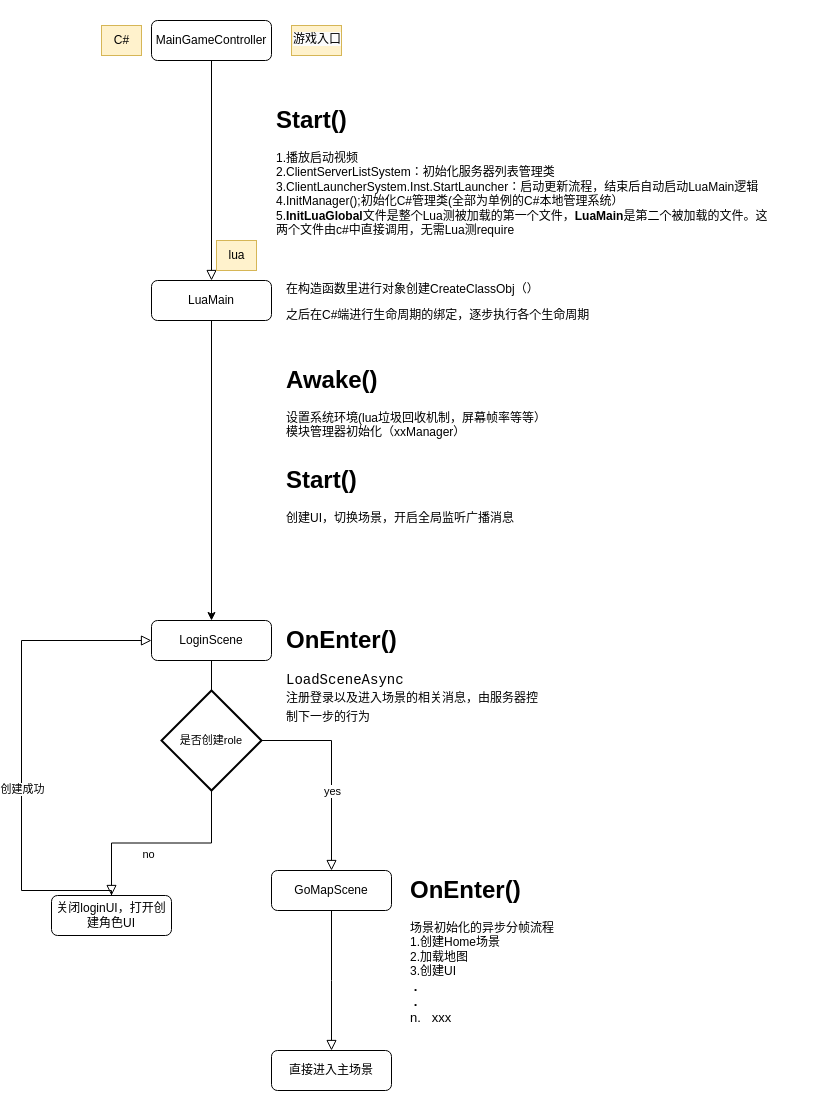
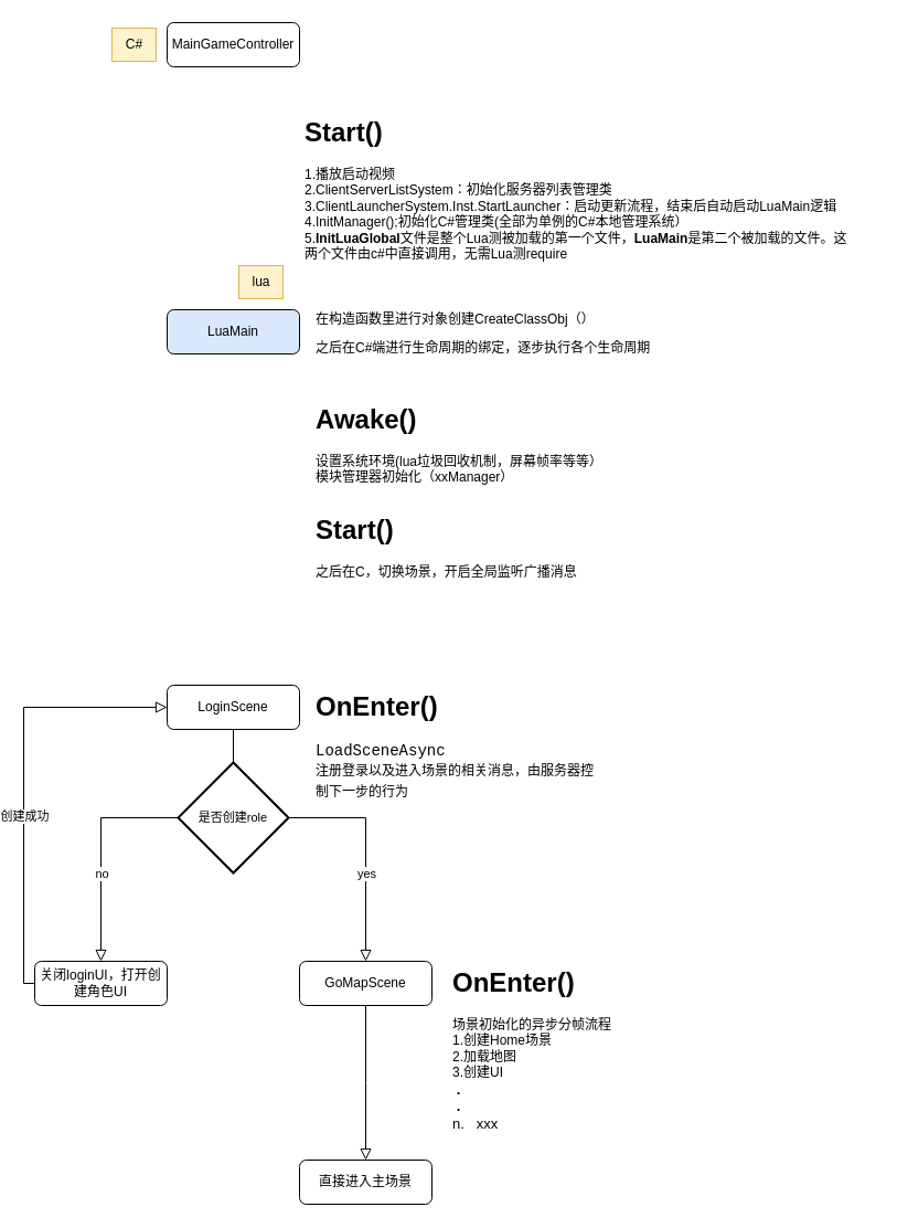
  <mxCell id="0" />
  <mxCell id="1" parent="0" />
- <mxCell id="2" value="" style="rounded=0;html=1;jettySize=auto;orthogonalLoop=1;fontSize=11;endArrow=block;endFill=0;endSize=8;strokeWidth=1;shadow=0;labelBackgroundColor=none;edgeStyle=orthogonalEdgeStyle;entryX=0.5;entryY=0;entryDx=0;entryDy=0;" parent="1" source="3" target="14" edge="1"><mxGeometry relative="1" as="geometry"><mxPoint x="210" y="260" as="targetPoint" /></mxGeometry></mxCell>
  <mxCell id="3" value="MainGameController" style="rounded=1;whiteSpace=wrap;html=1;fontSize=12;glass=0;strokeWidth=1;shadow=0;" parent="1" vertex="1"><mxGeometry x="150" y="20" width="120" height="40" as="geometry" /></mxCell>
  <mxCell id="4" style="edgeStyle=orthogonalEdgeStyle;shape=connector;rounded=0;orthogonalLoop=1;jettySize=auto;html=1;entryX=0;entryY=0.5;entryDx=0;entryDy=0;shadow=0;labelBackgroundColor=none;strokeColor=default;strokeWidth=1;fontFamily=Helvetica;fontSize=11;fontColor=default;endArrow=block;endFill=0;endSize=8;" edge="1" parent="1" source="6" target="7"><mxGeometry relative="1" as="geometry"><Array as="points"><mxPoint x="20" y="890" /><mxPoint x="20" y="640" /></Array></mxGeometry></mxCell>
  <mxCell id="5" value="创建成功" style="edgeLabel;html=1;align=center;verticalAlign=middle;resizable=0;points=[];fontSize=11;fontFamily=Helvetica;fontColor=default;" vertex="1" connectable="0" parent="4"><mxGeometry x="-0.171" relative="1" as="geometry"><mxPoint as="offset" /></mxGeometry></mxCell>
- <mxCell id="6" value="关闭loginUI，打开创建角色UI" style="rounded=1;whiteSpace=wrap;html=1;fontSize=12;glass=0;strokeWidth=1;shadow=0;" parent="1" vertex="1"><mxGeometry x="50" y="895" width="120" height="40" as="geometry" /></mxCell>
+ <mxCell id="6" value="关闭loginUI，打开创建角色UI" style="rounded=1;whiteSpace=wrap;html=1;fontSize=12;glass=0;strokeWidth=1;shadow=0;" parent="1" vertex="1"><mxGeometry x="30" y="870" width="120" height="40" as="geometry" /></mxCell>
  <mxCell id="7" value="LoginScene" style="rounded=1;whiteSpace=wrap;html=1;fontSize=12;glass=0;strokeWidth=1;shadow=0;" parent="1" vertex="1"><mxGeometry x="150" y="620" width="120" height="40" as="geometry" /></mxCell>
  <mxCell id="8" value="&lt;h1&gt;Start()&lt;/h1&gt;&lt;div&gt;1.播放启动视频&lt;/div&gt;&lt;div&gt;2.ClientServerListSystem：初始化服务器列表管理类&lt;/div&gt;&lt;div&gt;3.ClientLauncherSystem.Inst.StartLauncher：启动更新流程，结束后自动启动LuaMain逻辑&amp;nbsp;&lt;/div&gt;&lt;div&gt;4.InitManager();初始化C#管理类(全部为单例的C#本地管理系统）&lt;/div&gt;&lt;div&gt;5.&lt;b&gt;InitLuaGlobal&lt;/b&gt;文件是整个Lua测被加载的第一个文件，&lt;b&gt;LuaMain&lt;/b&gt;是第二个被加载的文件。这两个文件由c#中直接调用，无需Lua测require&lt;/div&gt;" style="text;html=1;strokeColor=none;fillColor=none;spacing=5;spacingTop=-20;whiteSpace=wrap;overflow=hidden;rounded=0;" parent="1" vertex="1"><mxGeometry x="270" y="100" width="510" height="140" as="geometry" /></mxCell>
- <mxCell id="9" value="&lt;span style=&quot;color: rgb(0, 0, 0); font-family: Helvetica; font-size: 12px; font-style: normal; font-variant-ligatures: normal; font-variant-caps: normal; font-weight: 400; letter-spacing: normal; orphans: 2; text-align: center; text-indent: 0px; text-transform: none; widows: 2; word-spacing: 0px; -webkit-text-stroke-width: 0px; background-color: rgb(251, 251, 251); text-decoration-thickness: initial; text-decoration-style: initial; text-decoration-color: initial; float: none; display: inline !important;&quot;&gt;游戏入口&lt;/span&gt;" style="text;whiteSpace=wrap;html=1;fillColor=#FFF2CC;strokeColor=#d6b656;" parent="1" vertex="1"><mxGeometry x="290" y="25" width="50" height="30" as="geometry" /></mxCell>
  <mxCell id="10" value="C#" style="text;html=1;align=center;verticalAlign=middle;resizable=0;points=[];autosize=1;strokeColor=#d6b656;fillColor=#fff2cc;" parent="1" vertex="1"><mxGeometry x="100" y="25" width="40" height="30" as="geometry" /></mxCell>
  <mxCell id="11" value="lua" style="text;html=1;align=center;verticalAlign=middle;resizable=0;points=[];autosize=1;strokeColor=#d6b656;fillColor=#fff2cc;" parent="1" vertex="1"><mxGeometry x="215" y="240" width="40" height="30" as="geometry" /></mxCell>
  <mxCell id="12" value="&lt;p&gt;在构造函数里进行对象创建CreateClassObj（）&lt;/p&gt;&lt;p&gt;之后在C#端进行生命周期的绑定，逐步执行各个生命周期&lt;/p&gt;" style="text;html=1;strokeColor=none;fillColor=none;spacing=5;spacingTop=-20;whiteSpace=wrap;overflow=hidden;rounded=0;" vertex="1" parent="1"><mxGeometry x="280" y="280" width="510" height="110" as="geometry" /></mxCell>
- <mxCell id="13" style="edgeStyle=orthogonalEdgeStyle;rounded=0;orthogonalLoop=1;jettySize=auto;html=1;entryX=0.5;entryY=0;entryDx=0;entryDy=0;" edge="1" parent="1" source="14" target="7"><mxGeometry relative="1" as="geometry"><mxPoint x="210" y="600" as="targetPoint" /></mxGeometry></mxCell>
- <mxCell id="14" value="LuaMain" style="rounded=1;whiteSpace=wrap;html=1;fontSize=12;glass=0;strokeWidth=1;shadow=0;" vertex="1" parent="1"><mxGeometry x="150" y="280" width="120" height="40" as="geometry" /></mxCell>
+ <mxCell id="14" value="LuaMain" style="rounded=1;whiteSpace=wrap;html=1;fontSize=12;glass=0;strokeWidth=1;shadow=0;fillColor=#dae8fc;" vertex="1" parent="1"><mxGeometry x="150" y="280" width="120" height="40" as="geometry" /></mxCell>
  <mxCell id="15" value="&lt;h1&gt;Awake()&lt;/h1&gt;&lt;div&gt;设置系统环境(lua垃圾回收机制，屏幕帧率等等）&lt;/div&gt;&lt;div&gt;模块管理器初始化（xxManager）&lt;br&gt;&lt;/div&gt;" style="text;html=1;strokeColor=none;fillColor=none;spacing=5;spacingTop=-20;whiteSpace=wrap;overflow=hidden;rounded=0;" vertex="1" parent="1"><mxGeometry x="280" y="360" width="320" height="100" as="geometry" /></mxCell>
- <mxCell id="16" value="&lt;h1&gt;Start()&lt;/h1&gt;&lt;div&gt;创建UI，切换场景，开启全局监听广播消息&lt;/div&gt;" style="text;html=1;strokeColor=none;fillColor=none;spacing=5;spacingTop=-20;whiteSpace=wrap;overflow=hidden;rounded=0;" vertex="1" parent="1"><mxGeometry x="280" y="460" width="320" height="100" as="geometry" /></mxCell>
+ <mxCell id="16" value="&lt;h1&gt;Start()&lt;/h1&gt;&lt;div&gt;之后在C，切换场景，开启全局监听广播消息&lt;/div&gt;" style="text;html=1;strokeColor=none;fillColor=none;spacing=5;spacingTop=-20;whiteSpace=wrap;overflow=hidden;rounded=0;" vertex="1" parent="1"><mxGeometry x="280" y="460" width="320" height="100" as="geometry" /></mxCell>
  <mxCell id="17" value="&lt;h1&gt;OnEnter()&lt;br&gt;&lt;/h1&gt;&lt;div&gt;&lt;div style=&quot;font-family: Consolas, &amp;quot;Courier New&amp;quot;, monospace; font-size: 14px; line-height: 19px;&quot;&gt;&lt;span style=&quot;background-color: rgb(255, 255, 255);&quot;&gt;LoadSceneAsync&lt;/span&gt;&lt;/div&gt;&lt;/div&gt;&lt;div style=&quot;font-family: Consolas, &amp;quot;Courier New&amp;quot;, monospace; line-height: 19px;&quot;&gt;&lt;font style=&quot;font-size: 12px;&quot;&gt;注册登录以及进入场景的相关消息，由服务器控制下一步的行为&lt;/font&gt;&lt;/div&gt;" style="text;html=1;strokeColor=none;fillColor=none;spacing=5;spacingTop=-20;whiteSpace=wrap;overflow=hidden;rounded=0;" vertex="1" parent="1"><mxGeometry x="280" y="620" width="260" height="120" as="geometry" /></mxCell>
  <mxCell id="18" style="edgeStyle=orthogonalEdgeStyle;rounded=0;orthogonalLoop=1;jettySize=auto;html=1;exitX=0.5;exitY=1;exitDx=0;exitDy=0;fontColor=#000000;" edge="1" parent="1"><mxGeometry relative="1" as="geometry"><mxPoint x="385" y="870" as="sourcePoint" /><mxPoint x="385" y="870" as="targetPoint" /></mxGeometry></mxCell>
  <mxCell id="19" style="edgeStyle=orthogonalEdgeStyle;shape=connector;rounded=0;orthogonalLoop=1;jettySize=auto;html=1;shadow=0;labelBackgroundColor=none;strokeColor=default;strokeWidth=1;fontFamily=Helvetica;fontSize=12;fontColor=default;endArrow=block;endFill=0;endSize=8;" edge="1" parent="1" source="20"><mxGeometry relative="1" as="geometry"><mxPoint x="330" y="1050" as="targetPoint" /></mxGeometry></mxCell>
  <mxCell id="20" value="GoMapScene" style="rounded=1;whiteSpace=wrap;html=1;fontSize=12;glass=0;strokeWidth=1;shadow=0;" vertex="1" parent="1"><mxGeometry x="270" y="870" width="120" height="40" as="geometry" /></mxCell>
  <mxCell id="21" value="" style="edgeStyle=orthogonalEdgeStyle;shape=connector;rounded=0;orthogonalLoop=1;jettySize=auto;html=1;entryX=0.5;entryY=0;entryDx=0;entryDy=0;shadow=0;labelBackgroundColor=none;strokeColor=default;strokeWidth=1;fontFamily=Helvetica;fontSize=11;fontColor=default;endArrow=none;endFill=0;endSize=8;" edge="1" parent="1" source="7" target="26"><mxGeometry relative="1" as="geometry"><mxPoint x="210" y="660" as="sourcePoint" /><mxPoint x="320" y="960" as="targetPoint" /></mxGeometry></mxCell>
  <mxCell id="22" style="edgeStyle=orthogonalEdgeStyle;shape=connector;rounded=0;orthogonalLoop=1;jettySize=auto;html=1;shadow=0;labelBackgroundColor=none;strokeColor=default;strokeWidth=1;fontFamily=Helvetica;fontSize=11;fontColor=default;endArrow=block;endFill=0;endSize=8;" edge="1" parent="1" source="26" target="6"><mxGeometry relative="1" as="geometry" /></mxCell>
  <mxCell id="23" value="no" style="edgeLabel;html=1;align=center;verticalAlign=middle;resizable=0;points=[];fontSize=11;fontFamily=Helvetica;fontColor=default;" vertex="1" connectable="0" parent="22"><mxGeometry x="0.11" y="2" relative="1" as="geometry"><mxPoint x="-2" y="9" as="offset" /></mxGeometry></mxCell>
  <mxCell id="24" style="edgeStyle=orthogonalEdgeStyle;shape=connector;rounded=0;orthogonalLoop=1;jettySize=auto;html=1;exitX=1;exitY=0.5;exitDx=0;exitDy=0;exitPerimeter=0;entryX=0.5;entryY=0;entryDx=0;entryDy=0;shadow=0;labelBackgroundColor=none;strokeColor=default;strokeWidth=1;fontFamily=Helvetica;fontSize=11;fontColor=default;endArrow=block;endFill=0;endSize=8;" edge="1" parent="1" source="26" target="20"><mxGeometry relative="1" as="geometry" /></mxCell>
  <mxCell id="25" value="yes" style="edgeLabel;html=1;align=center;verticalAlign=middle;resizable=0;points=[];fontSize=11;fontFamily=Helvetica;fontColor=default;" vertex="1" connectable="0" parent="24"><mxGeometry x="0.23" y="1" relative="1" as="geometry"><mxPoint x="-1" y="-3" as="offset" /></mxGeometry></mxCell>
  <mxCell id="26" value="是否创建role" style="strokeWidth=2;html=1;shape=mxgraph.flowchart.decision;whiteSpace=wrap;labelBackgroundColor=#FFFFFF;fontFamily=Helvetica;fontSize=11;fontColor=default;" vertex="1" parent="1"><mxGeometry x="160" y="690" width="100" height="100" as="geometry" /></mxCell>
  <mxCell id="27" value="&lt;h1 style=&quot;--tw-border-spacing-x: 0; --tw-border-spacing-y: 0; --tw-translate-x: 0; --tw-translate-y: 0; --tw-rotate: 0; --tw-skew-x: 0; --tw-skew-y: 0; --tw-scale-x: 1; --tw-scale-y: 1; --tw-pan-x: ; --tw-pan-y: ; --tw-pinch-zoom: ; --tw-scroll-snap-strictness: proximity; --tw-ordinal: ; --tw-slashed-zero: ; --tw-numeric-figure: ; --tw-numeric-spacing: ; --tw-numeric-fraction: ; --tw-ring-inset: ; --tw-ring-offset-width: 0px; --tw-ring-offset-color: #fff; --tw-ring-color: rgb(59 130 246 / 0.5); --tw-ring-offset-shadow: 0 0 #0000; --tw-ring-shadow: 0 0 #0000; --tw-shadow: 0 0 #0000; --tw-shadow-colored: 0 0 #0000; --tw-blur: ; --tw-brightness: ; --tw-contrast: ; --tw-grayscale: ; --tw-hue-rotate: ; --tw-invert: ; --tw-saturate: ; --tw-sepia: ; --tw-drop-shadow: ; --tw-backdrop-blur: ; --tw-backdrop-brightness: ; --tw-backdrop-contrast: ; --tw-backdrop-grayscale: ; --tw-backdrop-hue-rotate: ; --tw-backdrop-invert: ; --tw-backdrop-opacity: ; --tw-backdrop-saturate: ; --tw-backdrop-sepia: ; border-color: var(--border-color);&quot;&gt;OnEnter()&lt;/h1&gt;&lt;div&gt;场景初始化的异步分帧流程&lt;br&gt;&lt;/div&gt;&lt;div&gt;1.创建Home场景&lt;/div&gt;&lt;div&gt;2.加载地图&lt;/div&gt;&lt;div&gt;3.创建UI&lt;/div&gt;&lt;div style=&quot;font-size: 13px;&quot;&gt;&lt;b style=&quot;&quot;&gt;&lt;font style=&quot;font-size: 13px;&quot;&gt;&lt;span style=&quot;white-space: pre;&quot;&gt; &lt;/span&gt;.&lt;br&gt;&lt;/font&gt;&lt;/b&gt;&lt;/div&gt;&lt;div style=&quot;font-size: 13px;&quot;&gt;&lt;b&gt;&lt;font style=&quot;font-size: 13px;&quot;&gt;&lt;span style=&quot;white-space: pre;&quot;&gt; &lt;/span&gt;.&lt;br&gt;&lt;/font&gt;&lt;/b&gt;&lt;/div&gt;&lt;div style=&quot;font-size: 13px;&quot;&gt;&lt;font style=&quot;font-size: 13px;&quot;&gt;n.&amp;nbsp; &amp;nbsp;xxx&lt;/font&gt;&lt;br&gt;&lt;/div&gt;" style="text;html=1;strokeColor=none;fillColor=none;spacing=5;spacingTop=-20;whiteSpace=wrap;overflow=hidden;rounded=0;fontSize=12;fontFamily=Helvetica;fontColor=default;" vertex="1" parent="1"><mxGeometry x="404" y="870" width="190" height="160" as="geometry" /></mxCell>
  <mxCell id="28" value="直接进入主场景" style="rounded=1;whiteSpace=wrap;html=1;fontSize=12;glass=0;strokeWidth=1;shadow=0;" vertex="1" parent="1"><mxGeometry x="270" y="1050" width="120" height="40" as="geometry" /></mxCell>
